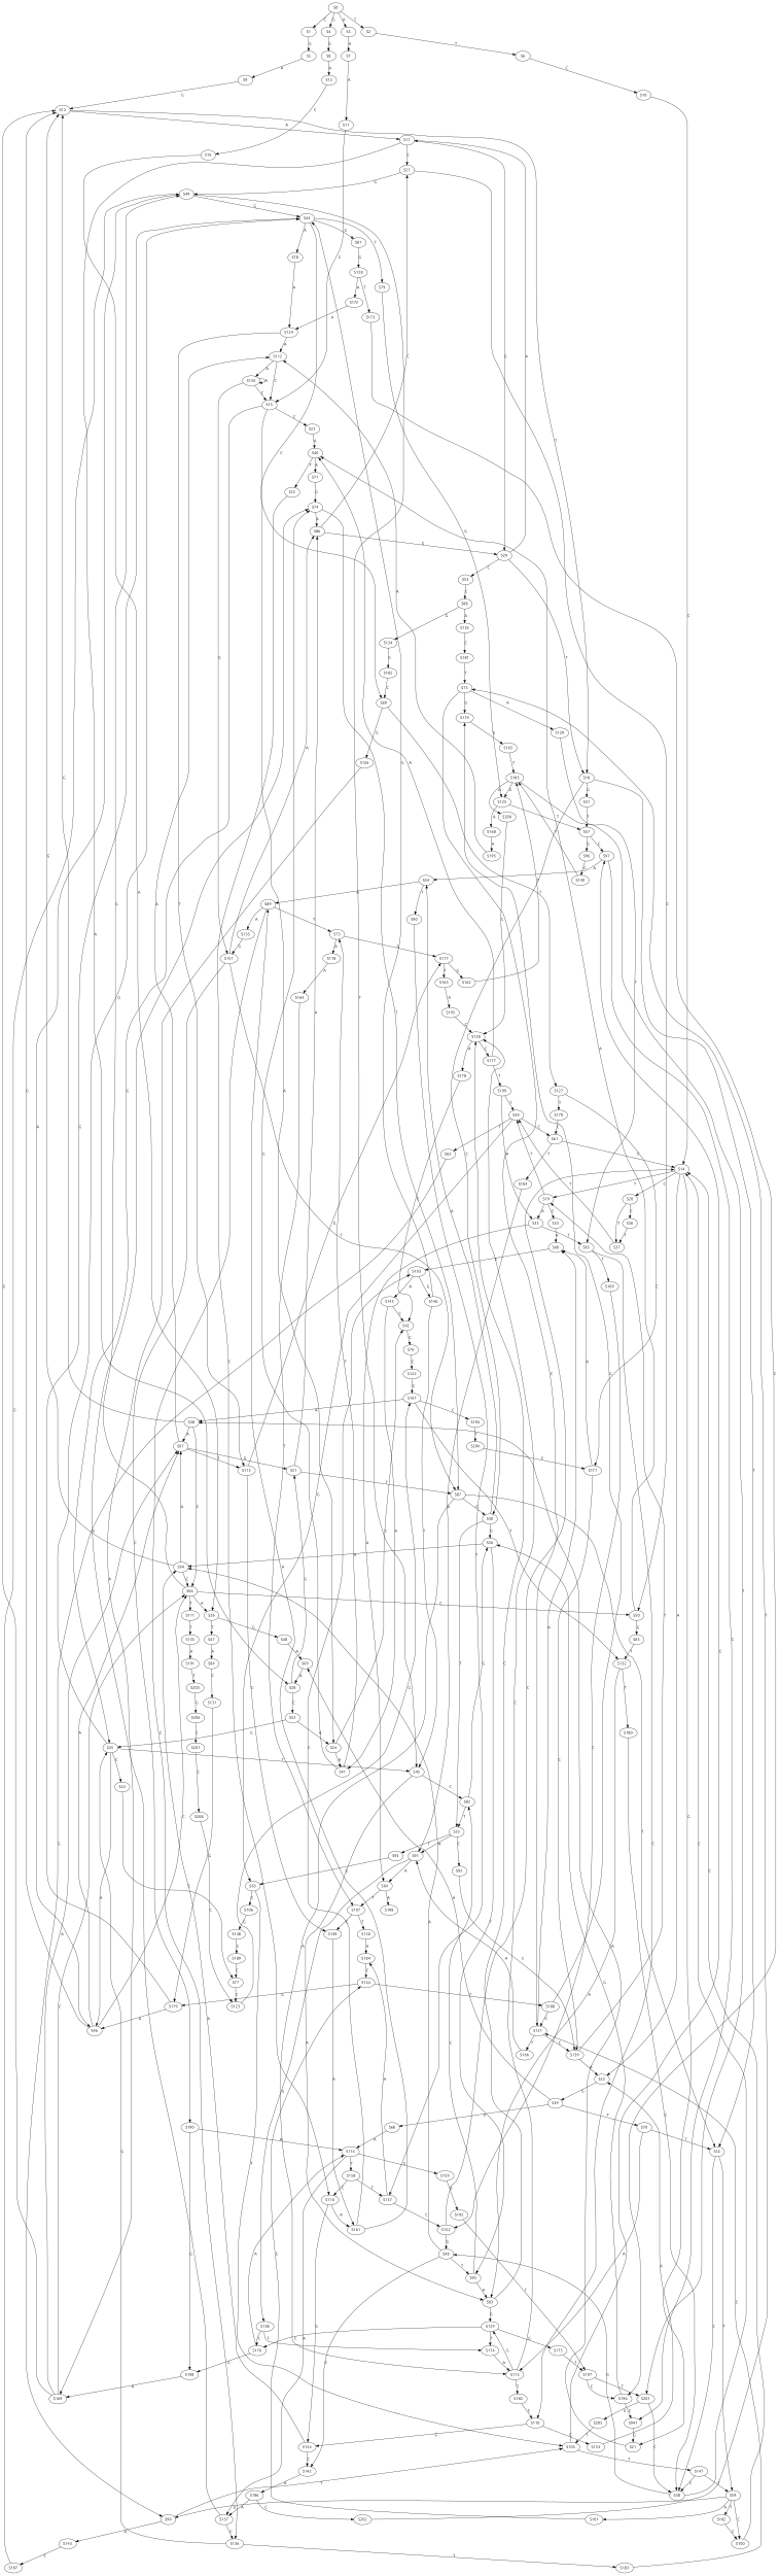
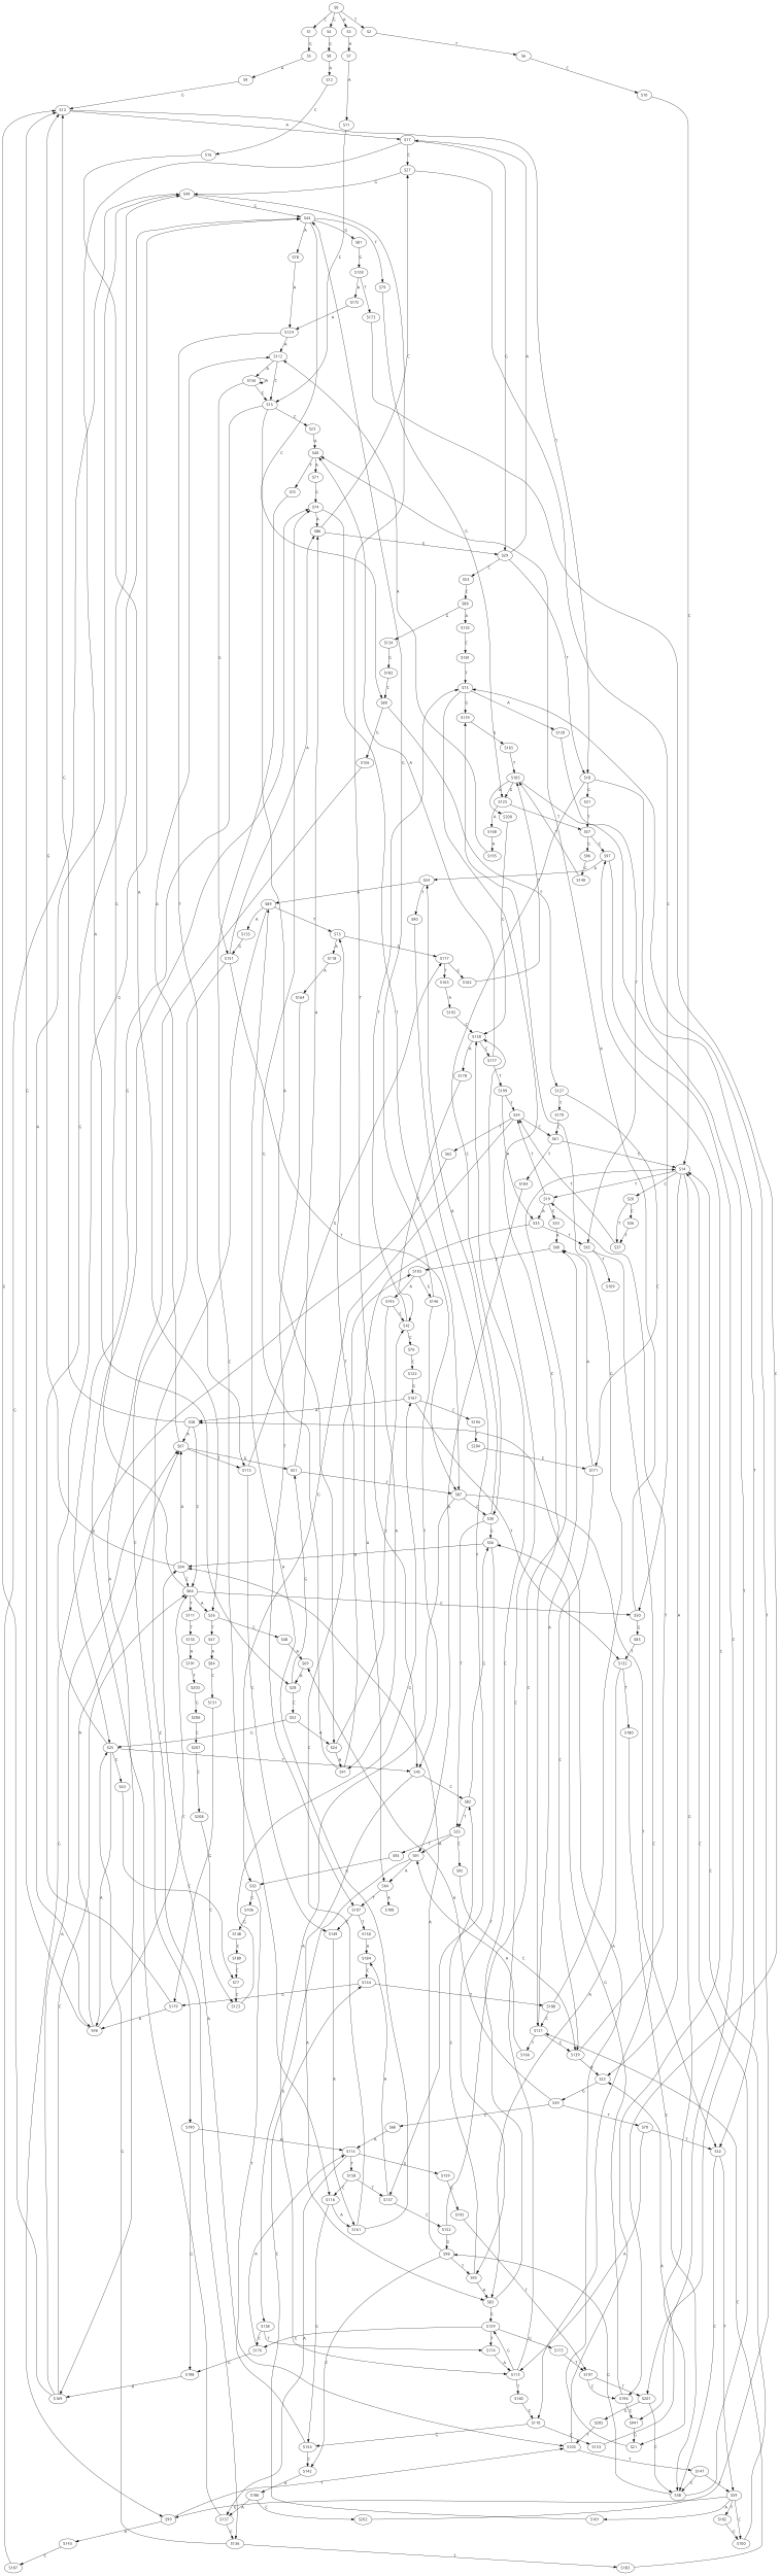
  strict digraph {
    fontname=Ubuntu
    node [fontname=Ubuntu]
    edge [fontname=Ubuntu]
    S0
    S1
    S2
    S3
    S4
    S5
    S6
    S7
    S8
    S9
    S10
    S11
    S12
    S13
    S14
    S15
    S16
    S17
    S18
    S19
    S20
    S21
    S22
    S23
    S24
    S25
    S26
    S27
    S28
    S29
    S30
    S31
    S32
    S33
    S34
    S35
    S36
    S37
    S38
    S39
    S40
    S41
    S42
    S43
    S44
    S45
    S46
    S47
    S48
    S49
    S50
    S51
    S52
    S53
    S54
    S55
    S56
    S57
    S58
    S59
    S60
    S61
    S62
    S63
    S64
    S65
    S66
    S67
    S68
    S69
    S70
    S71
    S72
    S73
    S74
    S75
    S76
    S77
    S78
    S79
    S80
    S81
    S82
    S83
    S84
    S85
    S86
    S87
    S88
    S89
    S90
    S91
    S92
    S93
    S94
    S95
    S96
    S97
    S98
    S99
    S100
    S101
    S102
    S103
    S104
    S105
    S106
    S107
    S108
    S109
    S110
    S111
    S112
    S113
    S114
    S115
    S116
    S117
    S118
    S119
    S120
    S121
    S122
    S123
    S124
    S125
    S126
    S127
    S128
    S129
    S130
    S131
    S132
    S133
    S134
    S135
    S136
    S137
    S138
    S139
    S140
    n142 [label=S941]
    S142
    S143
    S144
    S145
    S146
    S147
    S148
    S149
    S150
    S152
    S153
    S154
    S155
    S156
    S157
    S158
    S159
    S160
    S161
    S162
    S163
    S164
    S165
    S166
    S167
    S168
    S169
    S170
    S171
    S172
    S173
    S174
    S175
    S176
    S177
    S178
    S179
    S180
    S181
    S182
    S151
    S183
    S184
    S185
    S186
    S187
    S188
    S189
    S190
    S191
    S192
    S193
    S194
    S195
    S196
    S197
    S198
    S199
    S200
    S201
    S202
    S203
    S204
    S205
    S206
    S207
    S208
    S0 -> S1 [label=C]
    S0 -> S2 [label=T]
    S0 -> S3 [label=A]
    S0 -> S4 [label=G]
    S1 -> S5 [label=G]
    S2 -> S6 [label=T]
    S3 -> S7 [label=A]
    S4 -> S8 [label=G]
    S5 -> S9 [label=A]
    S6 -> S10 [label=C]
    S7 -> S11 [label=A]
    S8 -> S12 [label=A]
    S9 -> S13 [label=G]
    S10 -> S14 [label=C]
    S11 -> S15 [label=C]
    S12 -> S16 [label=C]
    S13 -> S17 [label=A]
    S13 -> S18 [label=T]
    S14 -> S19 [label=T]
    S14 -> S20 [label=C]
    S14 -> S21 [label=G]
    S14 -> S22 [label=A]
    S15 -> S23 [label=C]
    S15 -> S24 [label=A]
    S15 -> S25 [label=G]
    S16 -> S26 [label=A]
    S17 -> S27 [label=C]
    S17 -> S28 [label=A]
    S17 -> S29 [label=G]
    S18 -> S30 [label=C]
    S18 -> S31 [label=G]
    S18 -> S32 [label=T]
    S19 -> S33 [label=C]
    S19 -> S34 [label=T]
    S19 -> S35 [label=A]
    S20 -> S36 [label=C]
    S20 -> S37 [label=T]
    S21 -> S38 [label=A]
    S22 -> S39 [label=G]
    S23 -> S40 [label=A]
    S24 -> S41 [label=A]
    S24 -> S42 [label=C]
    S25 -> S43 [label=C]
    S25 -> S44 [label=G]
    S25 -> S45 [label=T]
    S25 -> S46 [label=A]
    S26 -> S47 [label=T]
    S26 -> S48 [label=G]
    S27 -> S49 [label=G]
    S27 -> S50 [label=C]
    S28 -> S51 [label=G]
    S28 -> S52 [label=C]
    S29 -> S17 [label=A]
    S29 -> S18 [label=T]
    S29 -> S53 [label=C]
    S30 -> S54 [label=A]
    S30 -> S55 [label=T]
    S30 -> S56 [label=G]
    S31 -> S57 [label=T]
    S32 -> S58 [label=C]
    S32 -> S59 [label=T]
    S33 -> S60 [label=A]
    S34 -> S61 [label=C]
    S34 -> S62 [label=T]
    S34 -> S63 [label=G]
    S35 -> S64 [label=A]
    S35 -> S65 [label=T]
    S36 -> S37 [label=T]
    S37 -> S34 [label=T]
    S38 -> S13 [label=G]
    S38 -> S66 [label=C]
    S38 -> S67 [label=A]
    S39 -> S68 [label=C]
    S39 -> S69 [label=A]
    S39 -> S70 [label=T]
    S40 -> S71 [label=A]
    S40 -> S72 [label=T]
    S41 -> S73 [label=T]
    S41 -> S74 [label=G]
+   S42 -> S75 [label=T]
    S42 -> S76 [label=C]
    S43 -> S77 [label=C]
    S44 -> S78 [label=A]
    S44 -> S79 [label=T]
    S44 -> S80 [label=C]
    S44 -> S81 [label=G]
    S45 -> S82 [label=C]
    S45 -> S83 [label=A]
    S46 -> S13 [label=G]
    S46 -> S66 [label=C]
    S46 -> S67 [label=A]
    S47 -> S84 [label=A]
    S48 -> S69 [label=A]
    S49 -> S44 [label=G]
    S49 -> S45 [label=T]
    S49 -> S46 [label=A]
    S50 -> S40 [label=A]
    S50 -> S85 [label=G]
    S51 -> S86 [label=A]
    S51 -> S87 [label=T]
    S52 -> S24 [label=A]
    S52 -> S25 [label=G]
    S53 -> S88 [label=C]
    S54 -> S89 [label=A]
    S54 -> S90 [label=T]
    S55 -> S91 [label=A]
    S55 -> S92 [label=C]
    S55 -> S93 [label=T]
    S56 -> S94 [label=A]
    S56 -> S95 [label=T]
    S57 -> S96 [label=G]
    S57 -> S97 [label=C]
    S58 -> S14 [label=C]
    S58 -> S98 [label=G]
    S59 -> S99 [label=G]
    S59 -> S100 [label=C]
    S59 -> S101 [label=A]
    S59 -> S102 [label=T]
    S60 -> S103 [label=C]
    S61 -> S14 [label=C]
    S61 -> S104 [label=T]
    S62 -> S99 [label=G]
    S63 -> S105 [label=T]
    S63 -> S106 [label=C]
    S64 -> S107 [label=T]
    S64 -> S108 [label=A]
    S65 -> S109 [label=T]
    S65 -> S110 [label=C]
    S66 -> S26 [label=A]
    S66 -> S49 [label=G]
    S66 -> S50 [label=C]
    S66 -> S111 [label=T]
    S67 -> S51 [label=G]
    S67 -> S112 [label=A]
    S67 -> S113 [label=T]
    S68 -> S114 [label=A]
    S69 -> S28 [label=A]
    S70 -> S32 [label=T]
    S70 -> S115 [label=A]
    S71 -> S74 [label=G]
    S72 -> S116 [label=C]
    S73 -> S117 [label=G]
    S73 -> S118 [label=A]
    S74 -> S86 [label=A]
    S74 -> S87 [label=T]
    S75 -> S119 [label=G]
    S75 -> S120 [label=A]
    S75 -> S121 [label=C]
    S76 -> S122 [label=C]
    S77 -> S123 [label=C]
    S78 -> S124 [label=A]
    S79 -> S125 [label=G]
    S80 -> S126 [label=G]
    S80 -> S127 [label=T]
    S81 -> S128 [label=G]
    S82 -> S55 [label=T]
    S82 -> S56 [label=G]
    S83 -> S129 [label=G]
    S83 -> S130 [label=C]
    S84 -> S131 [label=C]
    S85 -> S132 [label=T]
    S86 -> S27 [label=C]
    S86 -> S29 [label=G]
    S87 -> S30 [label=C]
    S87 -> S32 [label=T]
    S87 -> S115 [label=A]
    S88 -> S133 [label=A]
    S88 -> S134 [label=G]
    S89 -> S73 [label=T]
    S89 -> S135 [label=A]
    S89 -> S136 [label=C]
    S90 -> S137 [label=T]
    S91 -> S64 [label=A]
    S91 -> S138 [label=G]
    S92 -> S139 [label=C]
    S93 -> S63 [label=G]
    S94 -> S13 [label=G]
    S94 -> S66 [label=C]
    S94 -> S67 [label=A]
    S95 -> S82 [label=C]
    S95 -> S83 [label=A]
    S96 -> S140 [label=G]
    S97 -> S54 [label=A]
    S97 -> n142 [label=C]
    S98 -> S94 [label=A]
    S98 -> S95 [label=T]
    S98 -> S142 [label=C]
    S99 -> S105 [label=T]
    S99 -> S143 [label=A]
    S100 -> S14 [label=C]
    S101 -> S144 [label=C]
    S102 -> S100 [label=C]
    S103 -> S145 [label=A]
    S103 -> S146 [label=G]
    S104 -> S91 [label=A]
    S105 -> S97 [label=C]
    S105 -> S147 [label=T]
    S106 -> S148 [label=G]
    S107 -> S149 [label=C]
    S107 -> S150 [label=T]
-   S109 -> S152 [label=C]
    S110 -> S153 [label=C]
    S110 -> S154 [label=G]
    S111 -> S155 [label=T]
    S112 -> S15 [label=C]
    S112 -> S156 [label=A]
    S113 -> S117 [label=G]
    S113 -> S149 [label=C]
    S114 -> S157 [label=A]
    S114 -> S158 [label=T]
    S114 -> S159 [label=G]
    S115 -> S129 [label=G]
    S115 -> S130 [label=C]
    S115 -> S160 [label=T]
    S116 -> S154 [label=G]
    S116 -> S161 [label=A]
    S117 -> S162 [label=G]
    S117 -> S163 [label=T]
    S118 -> S164 [label=A]
    S119 -> S165 [label=G]
    S120 -> S65 [label=T]
    S121 -> S60 [label=A]
    S121 -> S139 [label=C]
    S121 -> S166 [label=T]
    S122 -> S167 [label=G]
    S123 -> S167 [label=G]
    S124 -> S112 [label=A]
    S124 -> S113 [label=T]
    S125 -> S57 [label=T]
    S125 -> S168 [label=A]
    S126 -> S169 [label=A]
    S127 -> S170 [label=T]
    S127 -> S171 [label=C]
    S128 -> S172 [label=A]
    S128 -> S173 [label=T]
    S129 -> S174 [label=T]
    S129 -> S175 [label=G]
    S129 -> S176 [label=C]
    S130 -> S177 [label=C]
    S130 -> S178 [label=A]
    S131 -> S179 [label=G]
    S132 -> S83 [label=A]
    S132 -> S180 [label=T]
    S133 -> S181 [label=C]
    S134 -> S182 [label=G]
    S135 -> S151 [label=G]
    S136 -> S25 [label=G]
    S136 -> S183 [label=T]
    S137 -> S152 [label=C]
    S137 -> S184 [label=A]
    S138 -> S174 [label=T]
    S138 -> S176 [label=C]
    S139 -> S19 [label=T]
    S139 -> S22 [label=A]
    S140 -> S185 [label=T]
    n142 -> S21 [label=G]
    S142 -> S186 [label=A]
    S143 -> S187 [label=C]
    S144 -> S179 [label=G]
    S144 -> S188 [label=T]
    S145 -> S41 [label=A]
    S145 -> S42 [label=C]
    S146 -> S44 [label=G]
    S146 -> S45 [label=T]
    S147 -> S58 [label=C]
    S147 -> S59 [label=T]
    S148 -> S189 [label=C]
    S149 -> S161 [label=A]
    S150 -> S184 [label=A]
    S152 -> S14 [label=C]
    S152 -> S98 [label=G]
    S153 -> S22 [label=A]
    S154 -> S94 [label=A]
    S154 -> S142 [label=C]
    S155 -> S191 [label=A]
    S156 -> S15 [label=C]
    S156 -> S156 [label=A]
    S156 -> S151 [label=G]
    S157 -> S74 [label=G]
    S157 -> S136 [label=C]
    S158 -> S116 [label=C]
    S158 -> S137 [label=T]
    S159 -> S192 [label=G]
    S160 -> S110 [label=C]
    S161 -> S89 [label=A]
    S161 -> S103 [label=C]
    S162 -> S185 [label=T]
    S163 -> S193 [label=A]
    S164 -> S107 [label=T]
    S165 -> S185 [label=T]
    S166 -> S91 [label=A]
    S167 -> S38 [label=A]
    S167 -> S132 [label=T]
    S167 -> S194 [label=C]
    S168 -> S195 [label=A]
    S169 -> S13 [label=G]
    S169 -> S66 [label=C]
    S169 -> S67 [label=A]
    S170 -> S61 [label=C]
    S171 -> S60 [label=A]
    S171 -> S139 [label=C]
    S172 -> S124 [label=A]
    S173 -> S196 [label=C]
    S174 -> S115 [label=A]
    S175 -> S197 [label=T]
    S176 -> S114 [label=A]
    S176 -> S198 [label=G]
    S177 -> S40 [label=A]
    S177 -> S199 [label=T]
    S178 -> S42 [label=C]
    S179 -> S44 [label=G]
    S179 -> S46 [label=A]
    S180 -> S58 [label=C]
    S181 -> S75 [label=T]
    S182 -> S80 [label=C]
    S151 -> S86 [label=A]
    S151 -> S87 [label=T]
    S151 -> S190 [label=C]
    S183 -> S121 [label=C]
    S184 -> S144 [label=C]
    S185 -> S125 [label=G]
    S185 -> S200 [label=A]
    S185 -> S201 [label=T]
    S186 -> S157 [label=A]
    S186 -> S202 [label=C]
    S187 -> S49 [label=G]
    S188 -> S119 [label=G]
    S188 -> S121 [label=C]
    S189 -> S77 [label=C]
    S190 -> S114 [label=A]
    S190 -> S198 [label=G]
    S191 -> S203 [label=T]
    S192 -> S197 [label=T]
    S193 -> S130 [label=C]
    S194 -> S204 [label=T]
    S195 -> S112 [label=A]
    S196 -> S56 [label=G]
    S196 -> n142 [label=C]
    S197 -> S196 [label=C]
    S197 -> S201 [label=T]
    S198 -> S169 [label=A]
    S199 -> S34 [label=T]
    S199 -> S35 [label=A]
    S200 -> S130 [label=C]
    S201 -> S58 [label=C]
    S201 -> S205 [label=G]
    S202 -> S75 [label=T]
    S203 -> S206 [label=G]
    S204 -> S171 [label=C]
    S205 -> S105 [label=T]
    S206 -> S207 [label=C]
    S207 -> S208 [label=C]
    S208 -> S123 [label=C]
  }
